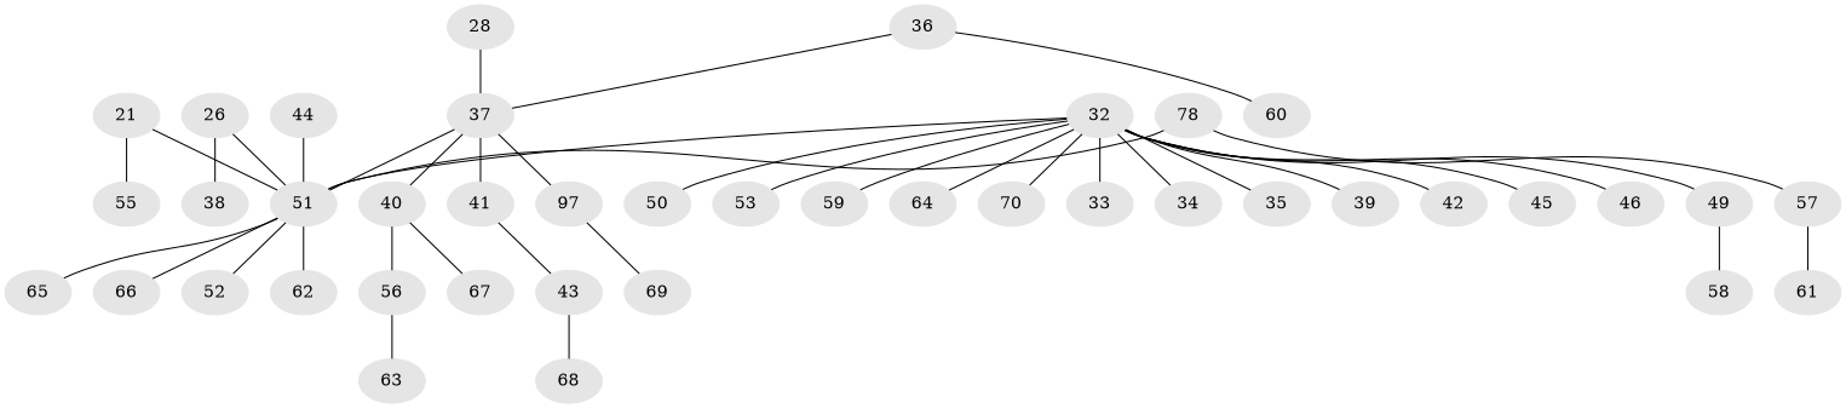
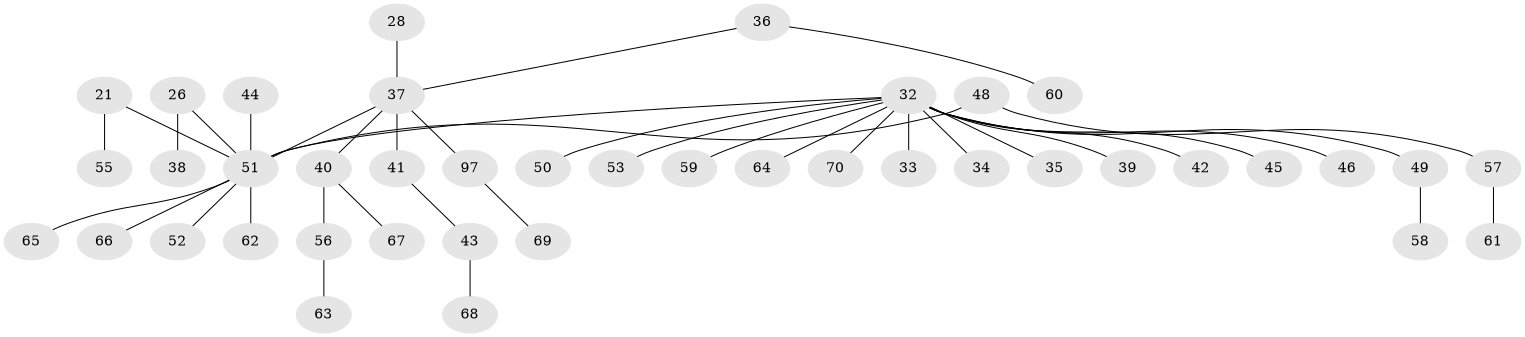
  graph {
    fontname="DejaVu Serif"
    node [color=gray90 fontname="DejaVu Serif" style=filled]
    edge [fontname="DejaVu Serif"]
    51 [super="+2+14+16+8"]
    52
    62
    65
    66
    21
    55
    26 [super="+22"]
    38
    37 [super="+17"]
    40 [super="+20"]
    41
    n13 [label=97]
    28
    32 [super="+31"]
    33
    34
    35
    39
    42
    45
    46
    49
    50
    53
    59
    64
    70
    58
    36
    60
    56
    67
    43
    69
    63
    68
    44
-   48 [label=78]
+   48
    57
    61
    51 -- 52
    51 -- 62
    51 -- 65
    51 -- 66
    21 -- 51
    21 -- 55
    26 -- 51
    26 -- 38
    37 -- 51
    37 -- 40
    37 -- 41
    37 -- n13
    40 -- 56
    40 -- 67
    41 -- 43
    n13 -- 69
    28 -- 37
    32 -- 51
    32 -- 33
    32 -- 34
    32 -- 35
    32 -- 39
    32 -- 42
    32 -- 45
    32 -- 46
    32 -- 49
    32 -- 50
    32 -- 53
    32 -- 59
    32 -- 64
    32 -- 70
    49 -- 58
    36 -- 37
    36 -- 60
    56 -- 63
    43 -- 68
    44 -- 51
    48 -- 51
    48 -- 57
    57 -- 61
  }
